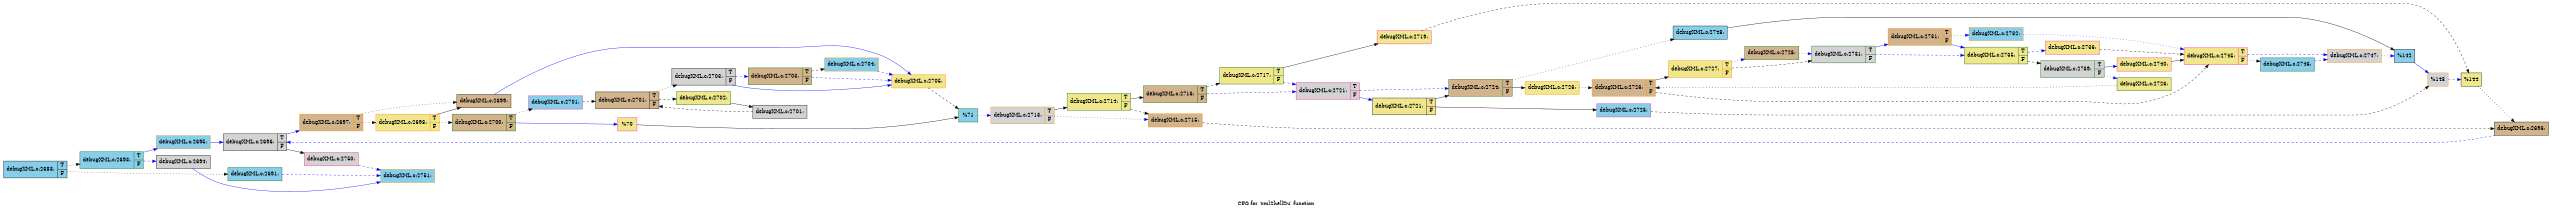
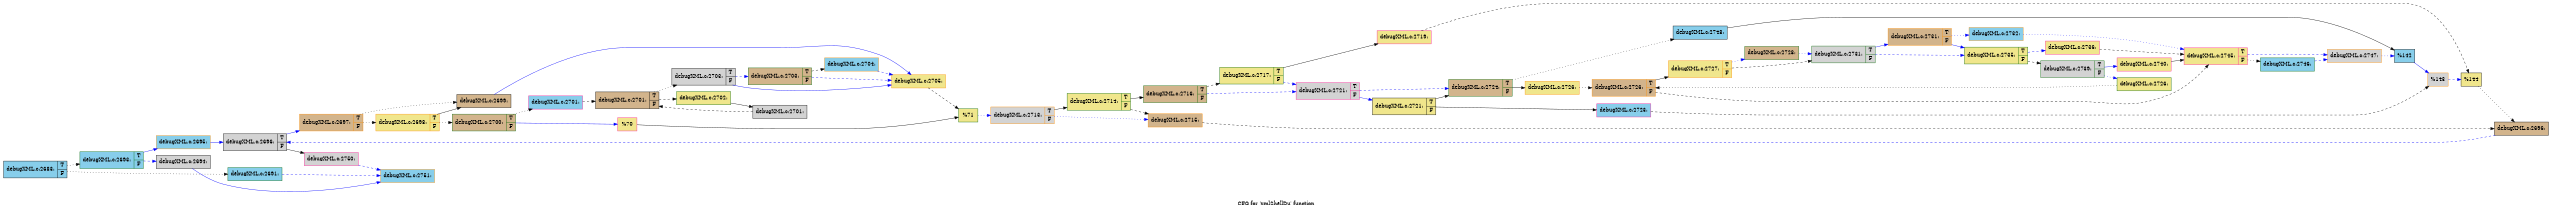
  digraph {
    label="CFG for 'xmlShellDu' function"
    rankdir=LR
    node [color=darkgreen fillcolor=khaki shape=record style=filled]
    edge [color=black style=dashed]
    n1 [color=black fillcolor=skyblue label="{debugXML.c:2683:|{<s0>T|<s1>F}}"]
    n2 [fillcolor=skyblue label="{debugXML.c:2693:|{<s0>T|<s1>F}}"]
    n3 [fillcolor=skyblue label="{debugXML.c:2691:}"]
    n4 [color=black fillcolor=lightgrey label="{debugXML.c:2694:}"]
    n5 [color=darkorange fillcolor=skyblue label="{debugXML.c:2695:}"]
    n6 [color=darkorange fillcolor=skyblue label="{debugXML.c:2751:}"]
    n7 [color=black fillcolor=lightgrey label="{debugXML.c:2696:|{<s0>T|<s1>F}}"]
    n8 [color=darkorange fillcolor=tan label="{debugXML.c:2697:|{<s0>T|<s1>F}}"]
    n9 [color=deeppink fillcolor=lightgrey label="{debugXML.c:2750:}"]
    n10 [color=black fillcolor=tan label="{debugXML.c:2699:}"]
    n11 [color=darkorange label="{debugXML.c:2698:|{<s0>T|<s1>F}}"]
    n12 [color=darkorange label="{debugXML.c:2705:}"]
    n13 [fillcolor=tan label="{debugXML.c:2700:|{<s0>T|<s1>F}}"]
    n14 [color=darkorange fillcolor=lightgrey label="{debugXML.c:2713:|{<s0>T|<s1>F}}"]
    n15 [color=darkorange fillcolor=tan label="{debugXML.c:2715:}"]
    n16 [label="{debugXML.c:2714:|{<s0>T|<s1>F}}"]
    n17 [color=deeppink fillcolor=skyblue label="{debugXML.c:2701:}"]
    n18 [color=deeppink label="{%70}"]
    n19 [color=black fillcolor=tan label="{debugXML.c:2701:|{<s0>T|<s1>F}}"]
-   n20 [fillcolor=skyblue label="{%71}"]
+   n20 [label="{%71}"]
    n21 [color=black fillcolor=tan label="{debugXML.c:2696:}"]
    n22 [fillcolor=tan label="{debugXML.c:2716:|{<s0>T|<s1>F}}"]
    n23 [label="{debugXML.c:2702:}"]
    n24 [color=black fillcolor=lightgrey label="{debugXML.c:2703:|{<s0>T|<s1>F}}"]
    n25 [color=black fillcolor=lightgrey label="{debugXML.c:2701:}"]
    n26 [fillcolor=tan label="{debugXML.c:2703:|{<s0>T|<s1>F}}"]
    n27 [color=darkorange fillcolor=skyblue label="{debugXML.c:2704:}"]
    n28 [label="{debugXML.c:2717:|{<s0>T|<s1>F}}"]
    n29 [color=deeppink fillcolor=lightgrey label="{debugXML.c:2721:|{<s0>T|<s1>F}}"]
    n30 [color=deeppink label="{debugXML.c:2719:}"]
    n31 [color=black label="{debugXML.c:2721:|{<s0>T|<s1>F}}"]
    n32 [fillcolor=tan label="{debugXML.c:2724:|{<s0>T|<s1>F}}"]
    n33 [color=black label="{%144}"]
    n34 [color=deeppink fillcolor=skyblue label="{debugXML.c:2723:}"]
    n35 [color=darkorange label="{debugXML.c:2726:}"]
    n36 [color=black fillcolor=skyblue label="{debugXML.c:2748:}"]
    n37 [color=darkorange fillcolor=lightgrey label="{%143}"]
    n38 [color=darkorange fillcolor=tan label="{debugXML.c:2726:|{<s0>T|<s1>F}}"]
    n39 [color=black fillcolor=skyblue label="{%142}"]
    n40 [color=darkorange label="{debugXML.c:2727:|{<s0>T|<s1>F}}"]
    n41 [color=deeppink label="{debugXML.c:2745:|{<s0>T|<s1>F}}"]
    n42 [fillcolor=tan label="{debugXML.c:2728:}"]
    n43 [fillcolor=lightgrey label="{debugXML.c:2731:|{<s0>T|<s1>F}}"]
    n44 [fillcolor=skyblue label="{debugXML.c:2746:}"]
    n45 [color=darkorange fillcolor=lightgrey label="{debugXML.c:2747:}"]
    n46 [color=darkorange fillcolor=tan label="{debugXML.c:2731:|{<s0>T|<s1>F}}"]
    n47 [label="{debugXML.c:2735:|{<s0>T|<s1>F}}"]
    n48 [color=darkorange fillcolor=skyblue label="{debugXML.c:2732:}"]
    n49 [color=deeppink label="{debugXML.c:2736:}"]
    n50 [fillcolor=lightgrey label="{debugXML.c:2739:|{<s0>T|<s1>F}}"]
    n51 [color=deeppink label="{debugXML.c:2740:}"]
    n52 [label="{debugXML.c:2726:}"]
    n1 -> n2 [style=dotted]
    n1 -> n3 [style=dotted]
    n2 -> n4 [color=blue]
    n2 -> n5 [color=blue style=solid]
    n3 -> n6 [color=blue]
    n4 -> n6 [color=blue style=solid]
    n5 -> n7 [color=blue style=solid]
    n7 -> n8 [color=blue style=solid]
    n7 -> n9 [style=solid]
    n8 -> n10 [style=dotted]
    n8 -> n11 [style=dotted]
    n9 -> n6 [color=blue]
    n10 -> n12 [color=blue style=solid]
    n11 -> n10 [style=solid]
    n11 -> n13 [style=dotted]
    n12 -> n20
    n13 -> n17 [style=dotted]
    n13 -> n18 [color=blue style=solid]
    n14 -> n15 [color=blue style=dotted]
    n14 -> n16 [style=solid]
    n15 -> n21
    n16 -> n15
    n16 -> n22 [style=solid]
    n17 -> n19
    n18 -> n20 [style=solid]
    n19 -> n23
    n19 -> n24 [style=dotted]
    n20 -> n14 [color=blue style=dotted]
    n21 -> n7 [color=blue]
    n22 -> n28
    n22 -> n29 [color=blue]
    n23 -> n25 [style=solid]
    n24 -> n12 [color=blue style=solid]
    n24 -> n26 [color=blue]
    n25 -> n19
    n26 -> n12 [color=blue]
    n26 -> n27
    n27 -> n12 [color=blue]
    n28 -> n29 [color=blue]
    n28 -> n30 [style=solid]
    n29 -> n31 [color=blue style=solid]
    n29 -> n32 [color=blue]
    n30 -> n33
    n31 -> n32 [style=solid]
    n31 -> n34 [style=solid]
    n32 -> n35 [style=solid]
    n32 -> n36 [style=dotted]
    n33 -> n21 [style=dotted]
    n34 -> n37
    n35 -> n38 [style=dotted]
    n36 -> n39 [style=solid]
    n37 -> n33 [color=blue]
    n38 -> n40 [style=solid]
    n38 -> n41
    n39 -> n37 [color=blue style=solid]
    n40 -> n42 [color=blue style=dotted]
    n40 -> n43
    n41 -> n44 [style=dotted]
    n41 -> n45 [color=blue]
    n42 -> n43 [color=blue style=dotted]
    n43 -> n46 [color=blue style=solid]
    n43 -> n47 [color=blue]
    n44 -> n45 [color=blue]
    n45 -> n39 [color=blue style=dotted]
    n46 -> n47 [color=blue style=solid]
    n46 -> n48 [color=blue style=dotted]
    n47 -> n49 [color=blue]
    n47 -> n50
    n48 -> n41 [color=blue style=dotted]
    n49 -> n41
    n50 -> n51 [color=blue style=solid]
    n50 -> n52 [color=blue style=dotted]
    n51 -> n41 [style=solid]
    n52 -> n38 [style=dotted]
  }
